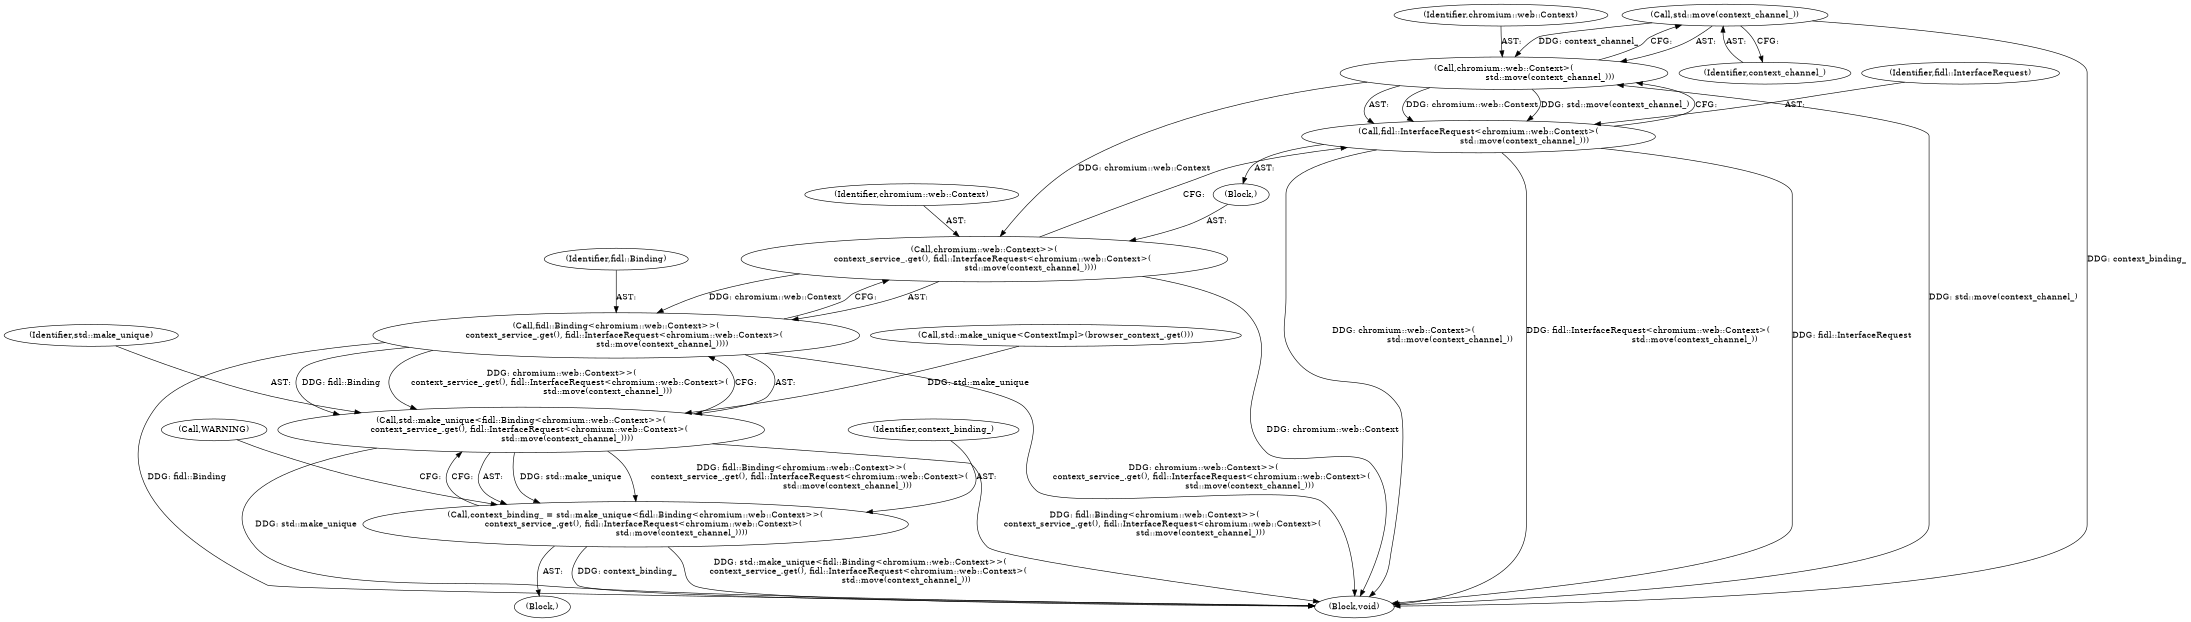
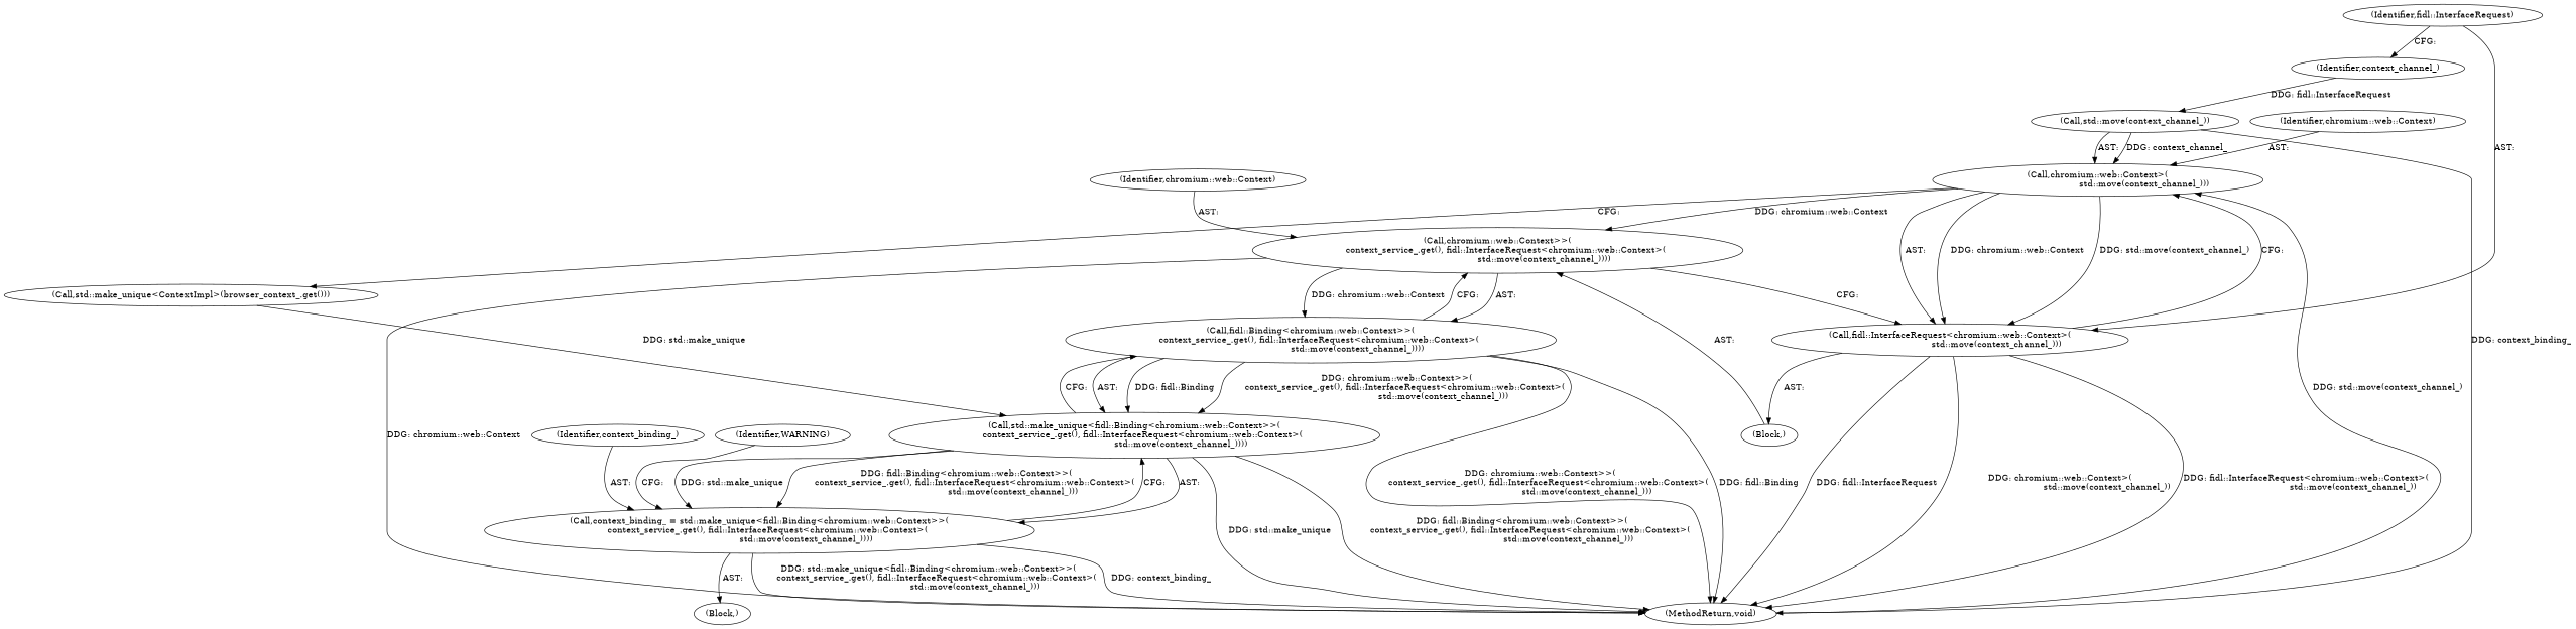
  digraph {
    n1 [label="(Call,std::move(context_channel_))"]
    n2 [label="(Call,chromium::web::Context>(\n                                  std::move(context_channel_)))"]
    n3 [label="(Identifier,context_channel_)"]
-   n4 [label="(Block,void)"]
+   n4 [label="(MethodReturn,void)"]
    n5 [label="(Call,chromium::web::Context>>(\n      context_service_.get(), fidl::InterfaceRequest<chromium::web::Context>(\n                                  std::move(context_channel_))))"]
    n6 [label="(Call,fidl::InterfaceRequest<chromium::web::Context>(\n                                  std::move(context_channel_)))"]
    n7 [label="(Call,fidl::Binding<chromium::web::Context>>(\n      context_service_.get(), fidl::InterfaceRequest<chromium::web::Context>(\n                                  std::move(context_channel_))))"]
    n8 [label="(Block,)"]
    n9 [label="(Call,std::make_unique<fidl::Binding<chromium::web::Context>>(\n      context_service_.get(), fidl::InterfaceRequest<chromium::web::Context>(\n                                  std::move(context_channel_))))"]
    n10 [label="(Call,context_binding_ = std::make_unique<fidl::Binding<chromium::web::Context>>(\n      context_service_.get(), fidl::InterfaceRequest<chromium::web::Context>(\n                                  std::move(context_channel_))))"]
    n11 [label="(Block,)"]
-   n12 [label="(Call,WARNING)"]
+   n12 [label="(Identifier,WARNING)"]
    n13 [label="(Identifier,chromium::web::Context)"]
-   n14 [label="(Identifier,fidl::Binding)"]
    n15 [label="(Call,std::make_unique<ContextImpl>(browser_context_.get()))"]
    n16 [label="(Identifier,chromium::web::Context)"]
-   n17 [label="(Identifier,std::make_unique)"]
    n18 [label="(Identifier,fidl::InterfaceRequest)"]
    n19 [label="(Identifier,context_binding_)"]
    n1 -> n2 [label="AST: "]
    n1 -> n2 [label="DDG: context_channel_"]
-   n1 -> n3 [label="CFG: "]
+   n18 -> n3 [label="CFG: "]
    n1 -> n4 [label="DDG: context_binding_"]
-   n2 -> n1 [label="CFG: "]
+   n2 -> n15 [label="CFG: "]
    n2 -> n5 [label="DDG: chromium::web::Context"]
    n2 -> n6 [label="AST: "]
    n2 -> n6 [label="DDG: chromium::web::Context"]
    n2 -> n6 [label="DDG: std::move(context_channel_)"]
-   n3 -> n1 [label="AST: "]
+   n3 -> n1 [label="DDG: fidl::InterfaceRequest"]
    n4 -> n2 [label="DDG: std::move(context_channel_)"]
    n5 -> n4 [label="DDG: chromium::web::Context"]
    n5 -> n6 [label="CFG: "]
    n5 -> n7 [label="AST: "]
    n5 -> n7 [label="DDG: chromium::web::Context"]
    n6 -> n2 [label="CFG: "]
    n6 -> n4 [label="DDG: fidl::InterfaceRequest"]
    n6 -> n4 [label="DDG: chromium::web::Context>(\n                                  std::move(context_channel_))"]
    n6 -> n4 [label="DDG: fidl::InterfaceRequest<chromium::web::Context>(\n                                  std::move(context_channel_))"]
    n6 -> n8 [label="AST: "]
    n7 -> n4 [label="DDG: chromium::web::Context>>(\n      context_service_.get(), fidl::InterfaceRequest<chromium::web::Context>(\n                                  std::move(context_channel_)))"]
    n7 -> n4 [label="DDG: fidl::Binding"]
    n7 -> n5 [label="CFG: "]
    n7 -> n9 [label="AST: "]
    n7 -> n9 [label="DDG: fidl::Binding"]
    n7 -> n9 [label="DDG: chromium::web::Context>>(\n      context_service_.get(), fidl::InterfaceRequest<chromium::web::Context>(\n                                  std::move(context_channel_)))"]
    n8 -> n5 [label="AST: "]
    n9 -> n4 [label="DDG: std::make_unique"]
    n9 -> n4 [label="DDG: fidl::Binding<chromium::web::Context>>(\n      context_service_.get(), fidl::InterfaceRequest<chromium::web::Context>(\n                                  std::move(context_channel_)))"]
    n9 -> n7 [label="CFG: "]
    n9 -> n10 [label="AST: "]
    n9 -> n10 [label="DDG: std::make_unique"]
    n9 -> n10 [label="DDG: fidl::Binding<chromium::web::Context>>(\n      context_service_.get(), fidl::InterfaceRequest<chromium::web::Context>(\n                                  std::move(context_channel_)))"]
    n10 -> n4 [label="DDG: std::make_unique<fidl::Binding<chromium::web::Context>>(\n      context_service_.get(), fidl::InterfaceRequest<chromium::web::Context>(\n                                  std::move(context_channel_)))"]
    n10 -> n4 [label="DDG: context_binding_"]
    n10 -> n9 [label="CFG: "]
    n10 -> n11 [label="AST: "]
    n12 -> n10 [label="CFG: "]
    n13 -> n2 [label="AST: "]
-   n14 -> n7 [label="AST: "]
    n15 -> n9 [label="DDG: std::make_unique"]
    n16 -> n5 [label="AST: "]
-   n17 -> n9 [label="AST: "]
    n18 -> n6 [label="AST: "]
    n19 -> n10 [label="AST: "]
  }
